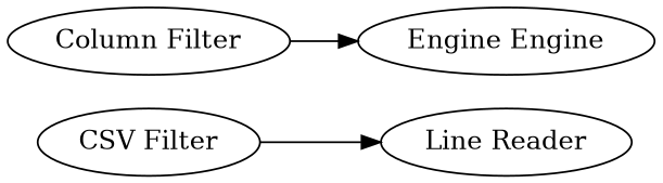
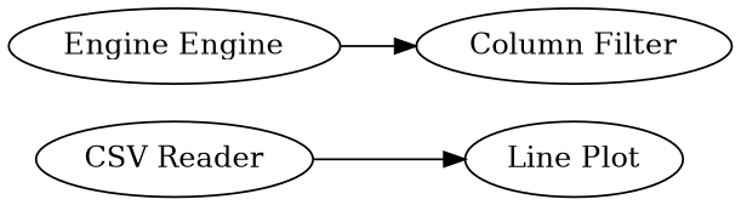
  digraph {
    rankdir=LR
-   n1 [label="CSV Filter"]
-   n2 [label="Line Reader"]
+   n1 [label="CSV Reader"]
+   n2 [label="Line Plot"]
    n3 [label="Engine Engine"]
    n4 [label="Column Filter"]
    n1 -> n2
-   n4 -> n3
+   n3 -> n4
  }
